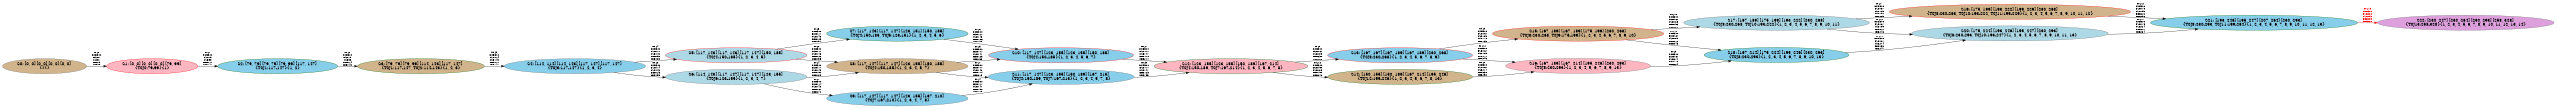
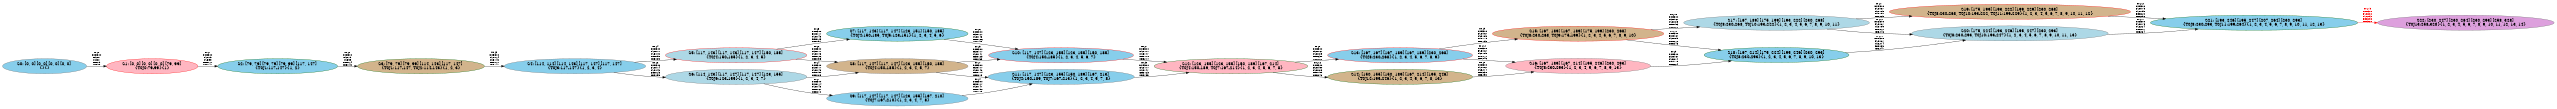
  digraph {
    rankdir=LR
    node [style=filled fillcolor=skyblue color=gray40]
    edge [fontsize=8]
-   n1 [label="S0: [0, 0] [0, 0] [0, 0] [0, 0] \n{}{}" fillcolor=tan]
+   n1 [label="S0: [0, 0] [0, 0] [0, 0] [0, 0] \n{}{}"]
    n2 [label="S1: [0, 0] [0, 0] [0, 0] [79, 99] \n{T0J0:79-99}{1}" fillcolor=lightpink color=red]
    n3 [label="S2: [79, 79] [79, 79] [79, 99] [117, 147] \n{T0J1:117-147}{1, 2}" color=darkgreen]
    n4 [label="S3: [79, 79] [79, 99] [114, 143] [117, 147] \n{T0J1:117-147, T0J2:114-143}{1, 2, 3}" fillcolor=tan color=darkgreen]
    n5 [label="S4: [114, 114] [114, 143] [117, 147] [117, 147] \n{T0J3:117-147}{1, 2, 3, 4}"]
    n6 [label="S5: [117, 143] [117, 143] [117, 147] [150, 185] \n{T0J4:150-185}{1, 2, 3, 4, 5}" fillcolor=lightblue color=red]
    n7 [label="S6: [114, 143] [117, 147] [117, 147] [123, 155] \n{T0J6:123-155}{1, 2, 3, 4, 7}" fillcolor=lightblue]
    n8 [label="S7: [117, 143] [117, 147] [123, 151] [150, 185] \n{T0J4:150-185, T0J5:123-151}{1, 2, 3, 4, 5, 6}" color=darkgreen]
    n9 [label="S8: [117, 147] [117, 147] [123, 155] [150, 185] \n{T0J4:150-185}{1, 2, 3, 4, 5, 7}" fillcolor=tan]
    n10 [label="S9: [117, 147] [117, 147] [123, 155] [167, 210] \n{T0J7:167-210}{1, 2, 3, 4, 7, 8}"]
    n11 [label="S10: [117, 147] [123, 155] [123, 155] [150, 185] \n{T0J4:150-185}{1, 2, 3, 4, 5, 6, 7}" color=red]
    n12 [label="S11: [117, 147] [123, 155] [150, 189] [167, 213] \n{T0J4:150-189, T0J7:167-213}{1, 2, 3, 4, 5, 7, 8}"]
    n13 [label="S12: [123, 155] [123, 155] [150, 189] [167, 214] \n{T0J4:150-189, T0J7:167-214}{1, 2, 3, 4, 5, 6, 7, 8}" fillcolor=lightpink color=darkgreen]
    n14 [label="S13: [167, 167] [167, 189] [167, 189] [230, 268] \n{T0J8:230-268}{1, 2, 3, 4, 5, 6, 7, 8, 9}" color=red]
    n15 [label="S14: [150, 155] [150, 189] [167, 214] [195, 246] \n{T0J12:195-246}{1, 2, 3, 4, 5, 6, 7, 8, 13}" fillcolor=tan color=darkgreen]
    n16 [label="S15: [167, 189] [167, 189] [175, 199] [230, 268] \n{T0J8:230-268, T0J9:175-199}{1, 2, 3, 4, 5, 6, 7, 8, 9, 10}" fillcolor=tan color=red]
    n17 [label="S16: [167, 189] [167, 214] [195, 246] [230, 293] \n{T0J8:230-293}{1, 2, 3, 4, 5, 6, 7, 8, 9, 13}" fillcolor=lightpink]
    n18 [label="S17: [167, 189] [175, 199] [193, 222] [230, 268] \n{T0J8:230-268, T0J10:193-222}{1, 2, 3, 4, 5, 6, 7, 8, 9, 10, 11}" fillcolor=lightblue]
    n19 [label="S18: [167, 214] [175, 224] [195, 246] [230, 293] \n{T0J8:230-293}{1, 2, 3, 4, 5, 6, 7, 8, 9, 10, 13}" color=darkgreen]
    n20 [label="S19: [175, 199] [193, 222] [199, 229] [230, 268] \n{T0J8:230-268, T0J10:193-222, T0J11:199-229}{1, 2, 3, 4, 5, 6, 7, 8, 9, 10, 11, 12}" fillcolor=tan color=red]
    n21 [label="S20: [175, 224] [193, 246] [195, 247] [230, 293] \n{T0J8:230-293, T0J10:193-247}{1, 2, 3, 4, 5, 6, 7, 8, 9, 10, 11, 13}" fillcolor=lightblue]
    n22 [label="S21: [193, 246] [195, 247] [207, 264] [230, 293] \n{T0J8:230-293, T0J11:199-264}{1, 2, 3, 4, 5, 6, 7, 8, 9, 10, 11, 12, 13}" color=darkgreen]
    n23 [label="S22: [230, 247] [230, 264] [230, 293] [258, 328] \n{T0J13:258-328}{1, 2, 3, 4, 5, 6, 7, 8, 9, 10, 11, 12, 13, 14}" fillcolor=plum]
    n1 -> n2 [label="T0 J0\nDL=300\nES=0\nLS=0\nEF=79\nLF=99"]
    n2 -> n3 [label="T0 J1\nDL=300\nES=79\nLS=99\nEF=117\nLF=147"]
    n3 -> n4 [label="T0 J2\nDL=300\nES=79\nLS=99\nEF=114\nLF=143"]
    n4 -> n5 [label="T0 J3\nDL=300\nES=114\nLS=143\nEF=117\nLF=147"]
    n5 -> n6 [label="T0 J4\nDL=300\nES=117\nLS=143\nEF=150\nLF=185"]
    n5 -> n7 [label="T0 J6\nDL=300\nES=114\nLS=143\nEF=123\nLF=155"]
    n6 -> n8 [label="T0 J5\nDL=300\nES=117\nLS=143\nEF=123\nLF=151"]
    n6 -> n9 [label="T0 J6\nDL=300\nES=117\nLS=143\nEF=126\nLF=155"]
    n7 -> n9 [label="T0 J4\nDL=300\nES=117\nLS=143\nEF=150\nLF=185"]
    n7 -> n10 [label="T0 J7\nDL=300\nES=114\nLS=143\nEF=167\nLF=210"]
    n8 -> n11 [label="T0 J6\nDL=300\nES=117\nLS=143\nEF=126\nLF=155"]
    n9 -> n11 [label="T0 J5\nDL=300\nES=117\nLS=147\nEF=123\nLF=155"]
    n9 -> n12 [label="T0 J7\nDL=300\nES=117\nLS=146\nEF=170\nLF=213"]
    n10 -> n12 [label="T0 J4\nDL=300\nES=117\nLS=147\nEF=150\nLF=189"]
    n11 -> n13 [label="T0 J7\nDL=300\nES=117\nLS=147\nEF=170\nLF=214"]
    n12 -> n13 [label="T0 J5\nDL=300\nES=117\nLS=147\nEF=123\nLF=155"]
    n13 -> n14 [label="T0 J8\nDL=300\nES=167\nLS=189\nEF=230\nLF=268"]
    n13 -> n15 [label="T0 J12\nDL=300\nES=150\nLS=189\nEF=195\nLF=246"]
    n14 -> n16 [label="T0 J9\nDL=300\nES=167\nLS=189\nEF=175\nLF=199"]
    n14 -> n17 [label="T0 J12\nDL=300\nES=167\nLS=189\nEF=212\nLF=246"]
    n15 -> n17 [label="T0 J8\nDL=300\nES=167\nLS=214\nEF=230\nLF=293"]
    n16 -> n18 [label="T0 J10\nDL=300\nES=167\nLS=189\nEF=193\nLF=222"]
    n16 -> n19 [label="T0 J12\nDL=300\nES=167\nLS=189\nEF=212\nLF=246"]
    n17 -> n19 [label="T0 J9\nDL=300\nES=167\nLS=214\nEF=175\nLF=224"]
    n18 -> n20 [label="T0 J11\nDL=300\nES=167\nLS=189\nEF=199\nLF=229"]
    n18 -> n21 [label="T0 J12\nDL=300\nES=167\nLS=189\nEF=212\nLF=246"]
    n19 -> n21 [label="T0 J10\nDL=300\nES=167\nLS=214\nEF=193\nLF=247"]
    n20 -> n22 [label="T0 J12\nDL=300\nES=175\nLS=199\nEF=220\nLF=256"]
    n21 -> n22 [label="T0 J11\nDL=300\nES=175\nLS=224\nEF=207\nLF=264"]
    n22 -> n23 [color=Red fontcolor=Red label="T0 J13\nDL=300\nES=230\nLS=293\nEF=258\nLF=328"]
  }
